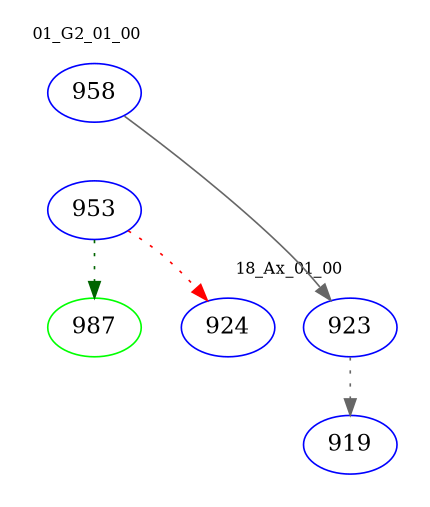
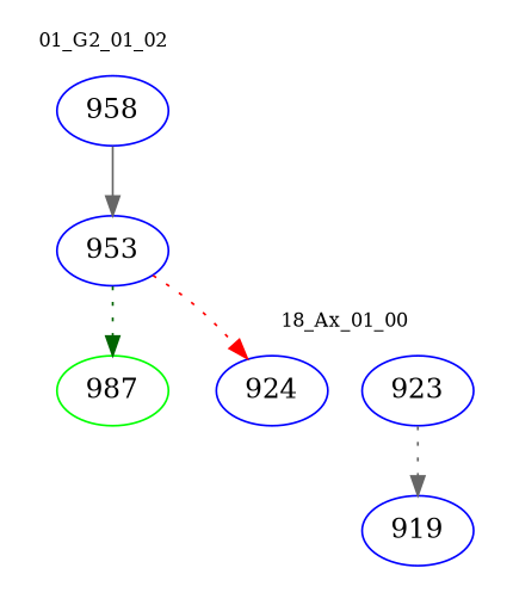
  digraph {
    node [color=blue]
    edge [color=gray40 style=dotted]
    n1 [label=923]
    n2 [label=919]
    n3 [label=924]
    n4 [label=958]
    n5 [label=953]
    n6 [color=green label=987]
    subgraph cluster_1 {
      color=white
      fontsize=10
      label="18_Ax_01_00"
      n1
      n2
      n3
    }
    subgraph cluster_2 {
      color=white
      fontsize=10
-     label="01_G2_01_00"
+     label="01_G2_01_02"
      n4
      n5
      n6
    }
    n1 -> n2
-   n4 -> n1 [style=solid]
+   n4 -> n5 [style=solid]
    n5 -> n3 [color=red]
    n5 -> n6 [color=darkgreen]
  }
